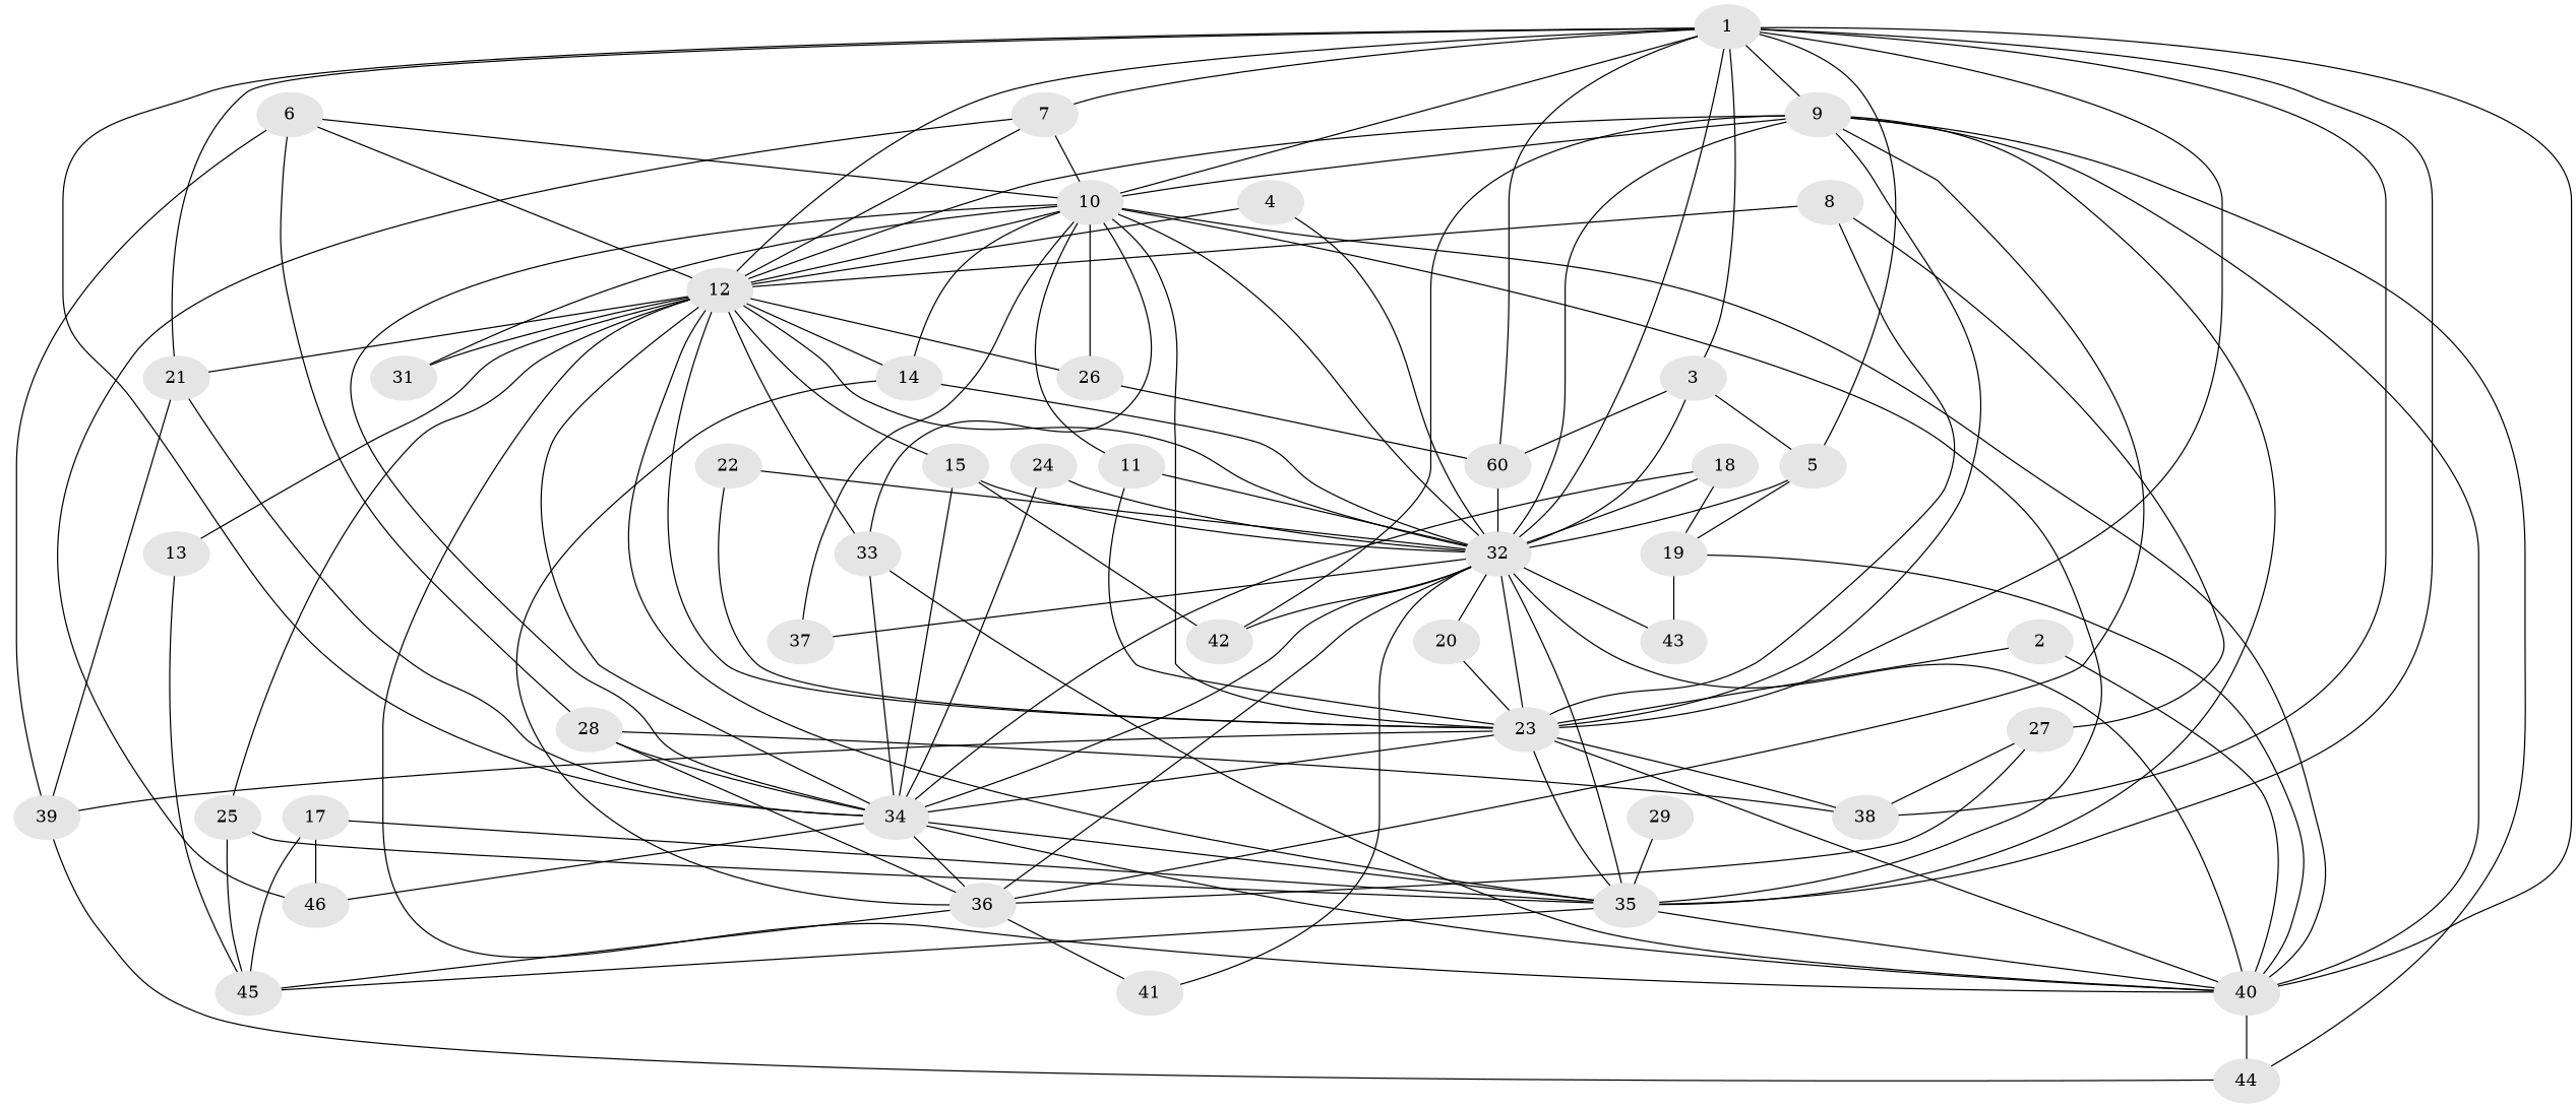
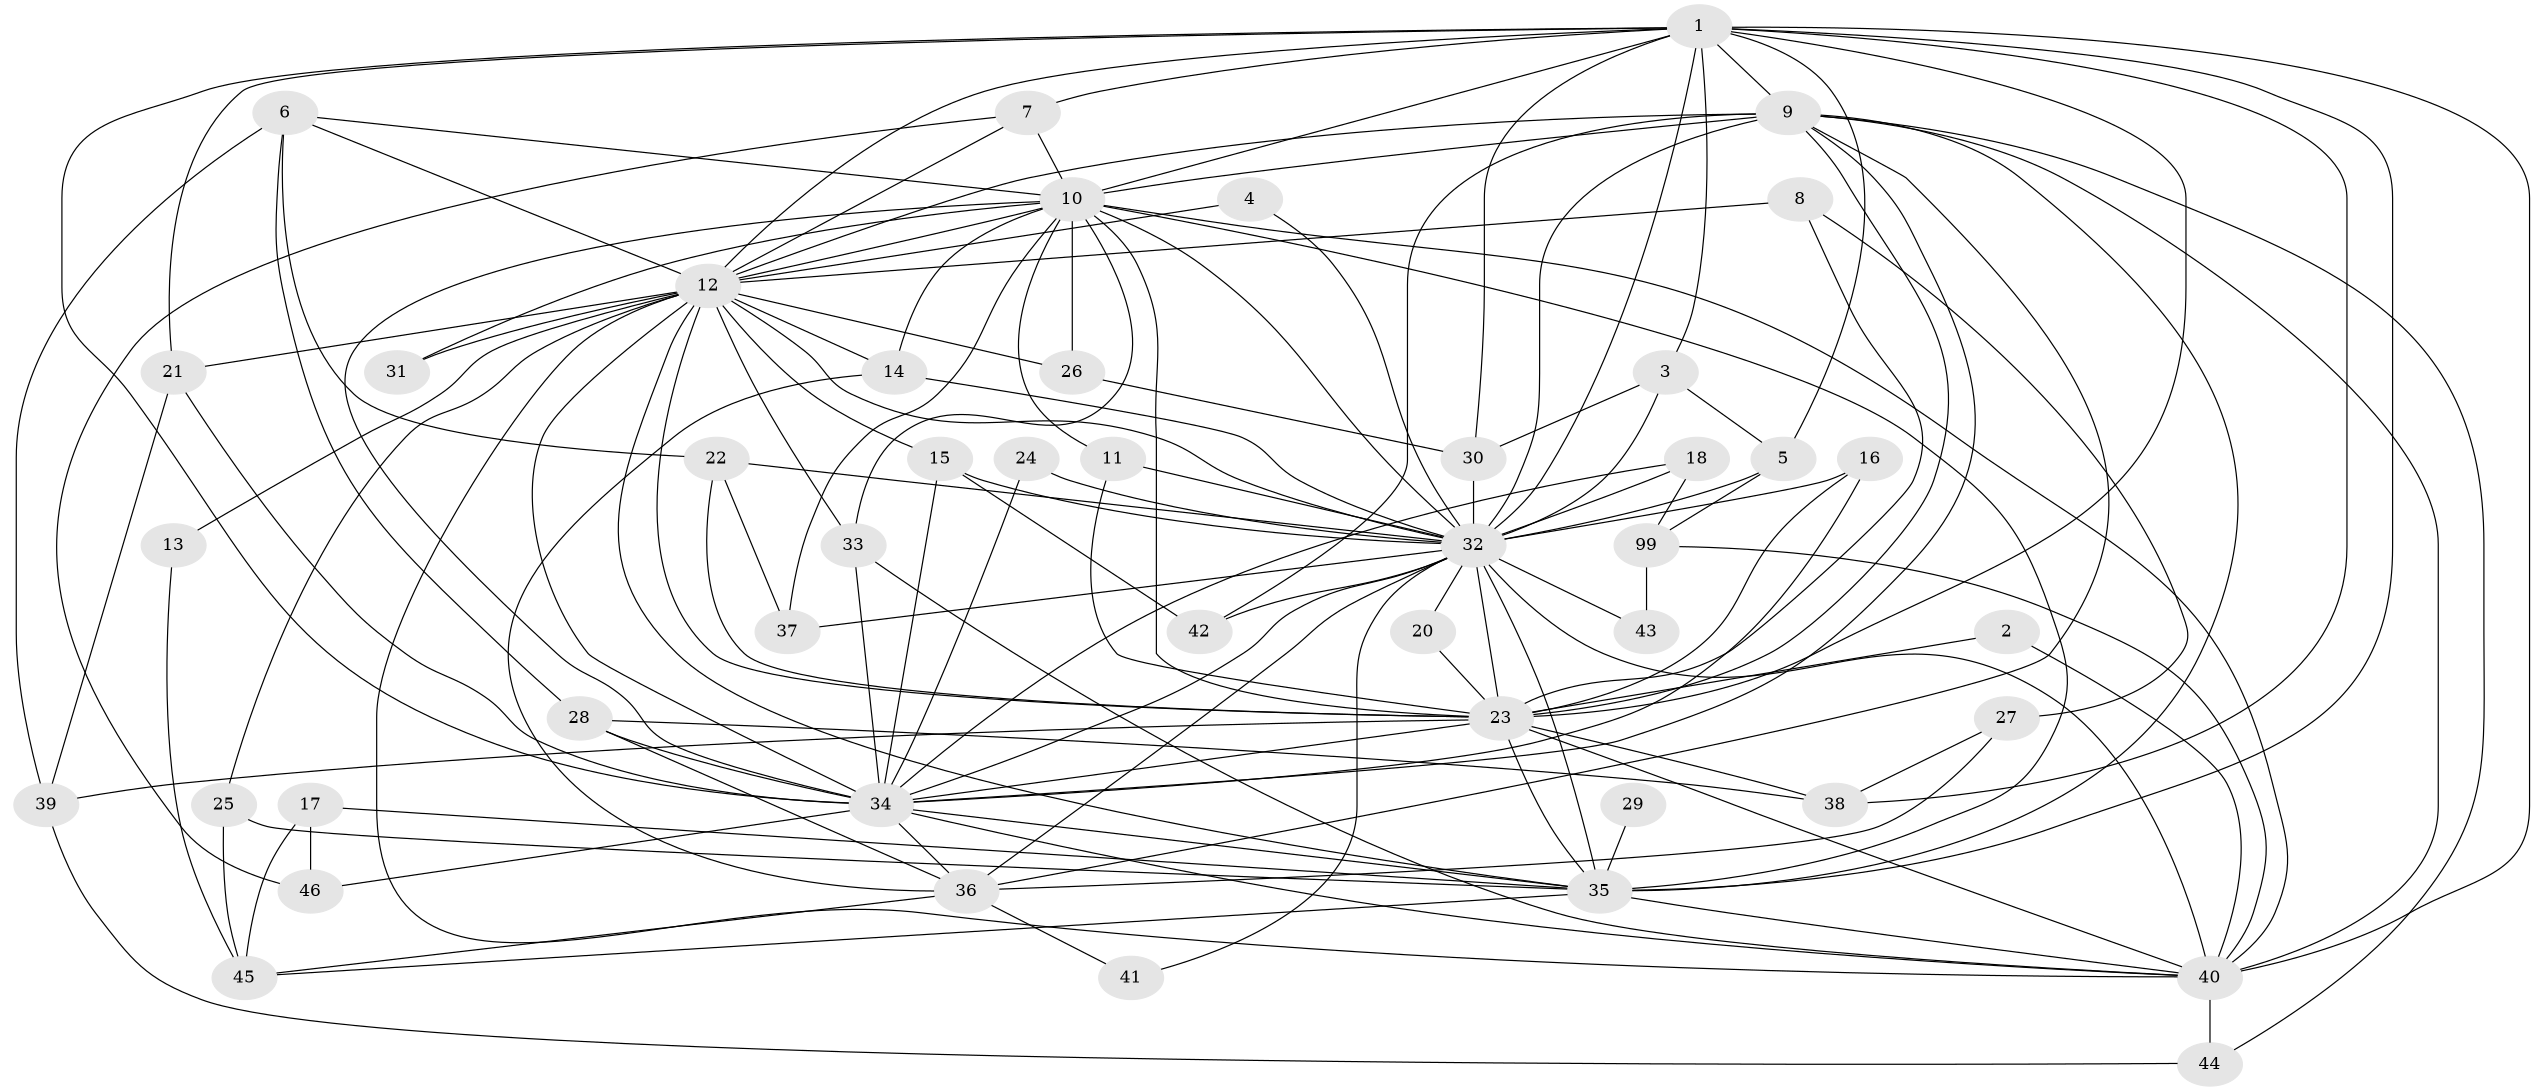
  graph {
    node [color=gray90 style=filled]
    edge [weight=1.0]
    1
    3
    5
    7
    9
    10
    12
    21
    23
-   30 [label=60]
+   30
    32
    34
    35
    38
    40
-   19
+   19 [label=99]
    46
    36
    42
    44
    11
    14
    26
    31
    33
    37
    13
    15
    25
    39
    43
    20
    41
    45
    2
    4
    6
    22
    28
    8
    27
+   16
    17
    18
    29
    24
    1 -- 3
    1 -- 5
    1 -- 7
    1 -- 9 [weight=2.0]
    1 -- 10 [weight=3.0]
    1 -- 12 [weight=2.0]
    1 -- 21 [weight=2.0]
    1 -- 23 [weight=4.0]
    1 -- 30
    1 -- 32 [weight=4.0]
    1 -- 34 [weight=2.0]
    1 -- 35 [weight=3.0]
    1 -- 38
    1 -- 40 [weight=3.0]
    3 -- 5
    3 -- 30
    3 -- 32
    5 -- 32
    5 -- 19
    7 -- 10
    7 -- 12
    7 -- 46
    9 -- 10
    9 -- 12
    9 -- 23
    9 -- 32 [weight=2.0]
+   9 -- 34
    9 -- 35
    9 -- 40
    9 -- 36
    9 -- 42
    9 -- 44
    10 -- 12
    10 -- 23
    10 -- 32
    10 -- 34 [weight=2.0]
    10 -- 35
    10 -- 40
    10 -- 11
    10 -- 14
    10 -- 26
    10 -- 31
    10 -- 33
    10 -- 37
    12 -- 21
    12 -- 23
    12 -- 32
    12 -- 34 [weight=2.0]
    12 -- 35
    12 -- 40 [weight=2.0]
    12 -- 14
    12 -- 26
    12 -- 31 [weight=2.0]
    12 -- 33
    12 -- 13
    12 -- 15
    12 -- 25
    21 -- 34
    21 -- 39
    23 -- 32
    23 -- 34
    23 -- 35
    23 -- 38
    23 -- 40
    23 -- 39
    30 -- 32
    32 -- 34
    32 -- 35
    32 -- 40
    32 -- 36
    32 -- 42
    32 -- 37
    32 -- 43 [weight=2.0]
    32 -- 20
    32 -- 41
    34 -- 35
    34 -- 40 [weight=2.0]
    34 -- 46
    34 -- 36
    35 -- 40
    35 -- 45
    40 -- 44
    19 -- 40
    19 -- 43
    36 -- 41
    36 -- 45
    11 -- 23
    11 -- 32
    14 -- 32
    14 -- 36
    26 -- 30
    33 -- 34
    33 -- 40
    13 -- 45
    15 -- 32
    15 -- 34
    15 -- 42
    25 -- 35
    25 -- 45
    39 -- 44
    20 -- 23
    2 -- 23
    2 -- 40
    4 -- 12
    4 -- 32
    6 -- 10
    6 -- 12
    6 -- 39
+   6 -- 22
    6 -- 28
    22 -- 23
    22 -- 32
+   22 -- 37
    28 -- 34 [weight=2.0]
    28 -- 38
    28 -- 36
    8 -- 12
    8 -- 23
    8 -- 27
    27 -- 38
    27 -- 36
+   16 -- 23 [weight=2.0]
+   16 -- 32
+   16 -- 34
    17 -- 35
    17 -- 46
    17 -- 45
    18 -- 32
    18 -- 34
    18 -- 19
    29 -- 35
    24 -- 32 [weight=2.0]
    24 -- 34
  }
